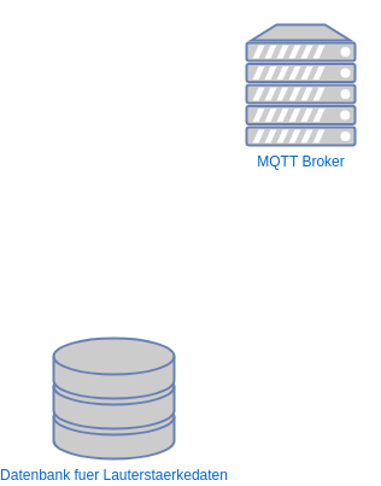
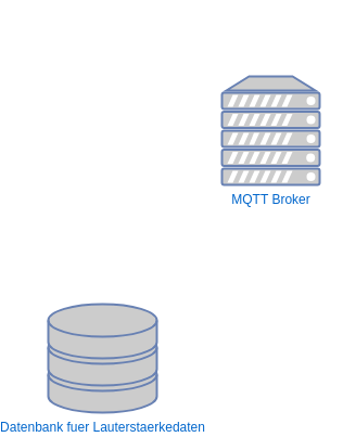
  <mxCell id="0" />
  <mxCell id="1" parent="0" />
- <mxCell id="2" value="MQTT Broker" style="fontColor=#0066CC;verticalAlign=top;verticalLabelPosition=bottom;labelPosition=center;align=center;html=1;outlineConnect=0;fillColor=#CCCCCC;strokeColor=#6881B3;gradientColor=none;gradientDirection=north;strokeWidth=2;shape=mxgraph.networks.server;" parent="1" vertex="1"><mxGeometry x="180" y="20" width="90" height="100" as="geometry" /></mxCell>
+ <mxCell id="2" value="MQTT Broker" style="fontColor=#0066CC;verticalAlign=top;verticalLabelPosition=bottom;labelPosition=center;align=center;html=1;outlineConnect=0;fillColor=#CCCCCC;strokeColor=#6881B3;gradientColor=none;gradientDirection=north;strokeWidth=2;shape=mxgraph.networks.server;" parent="1" vertex="1"><mxGeometry x="180" y="70" width="90" height="100" as="geometry" /></mxCell>
  <mxCell id="3" value="Datenbank fuer Lauterstaerkedaten" style="fontColor=#0066CC;verticalAlign=top;verticalLabelPosition=bottom;labelPosition=center;align=center;html=1;outlineConnect=0;fillColor=#CCCCCC;strokeColor=#6881B3;gradientColor=none;gradientDirection=north;strokeWidth=2;shape=mxgraph.networks.storage;" vertex="1" parent="1"><mxGeometry x="20" y="280" width="100" height="100" as="geometry" /></mxCell>
